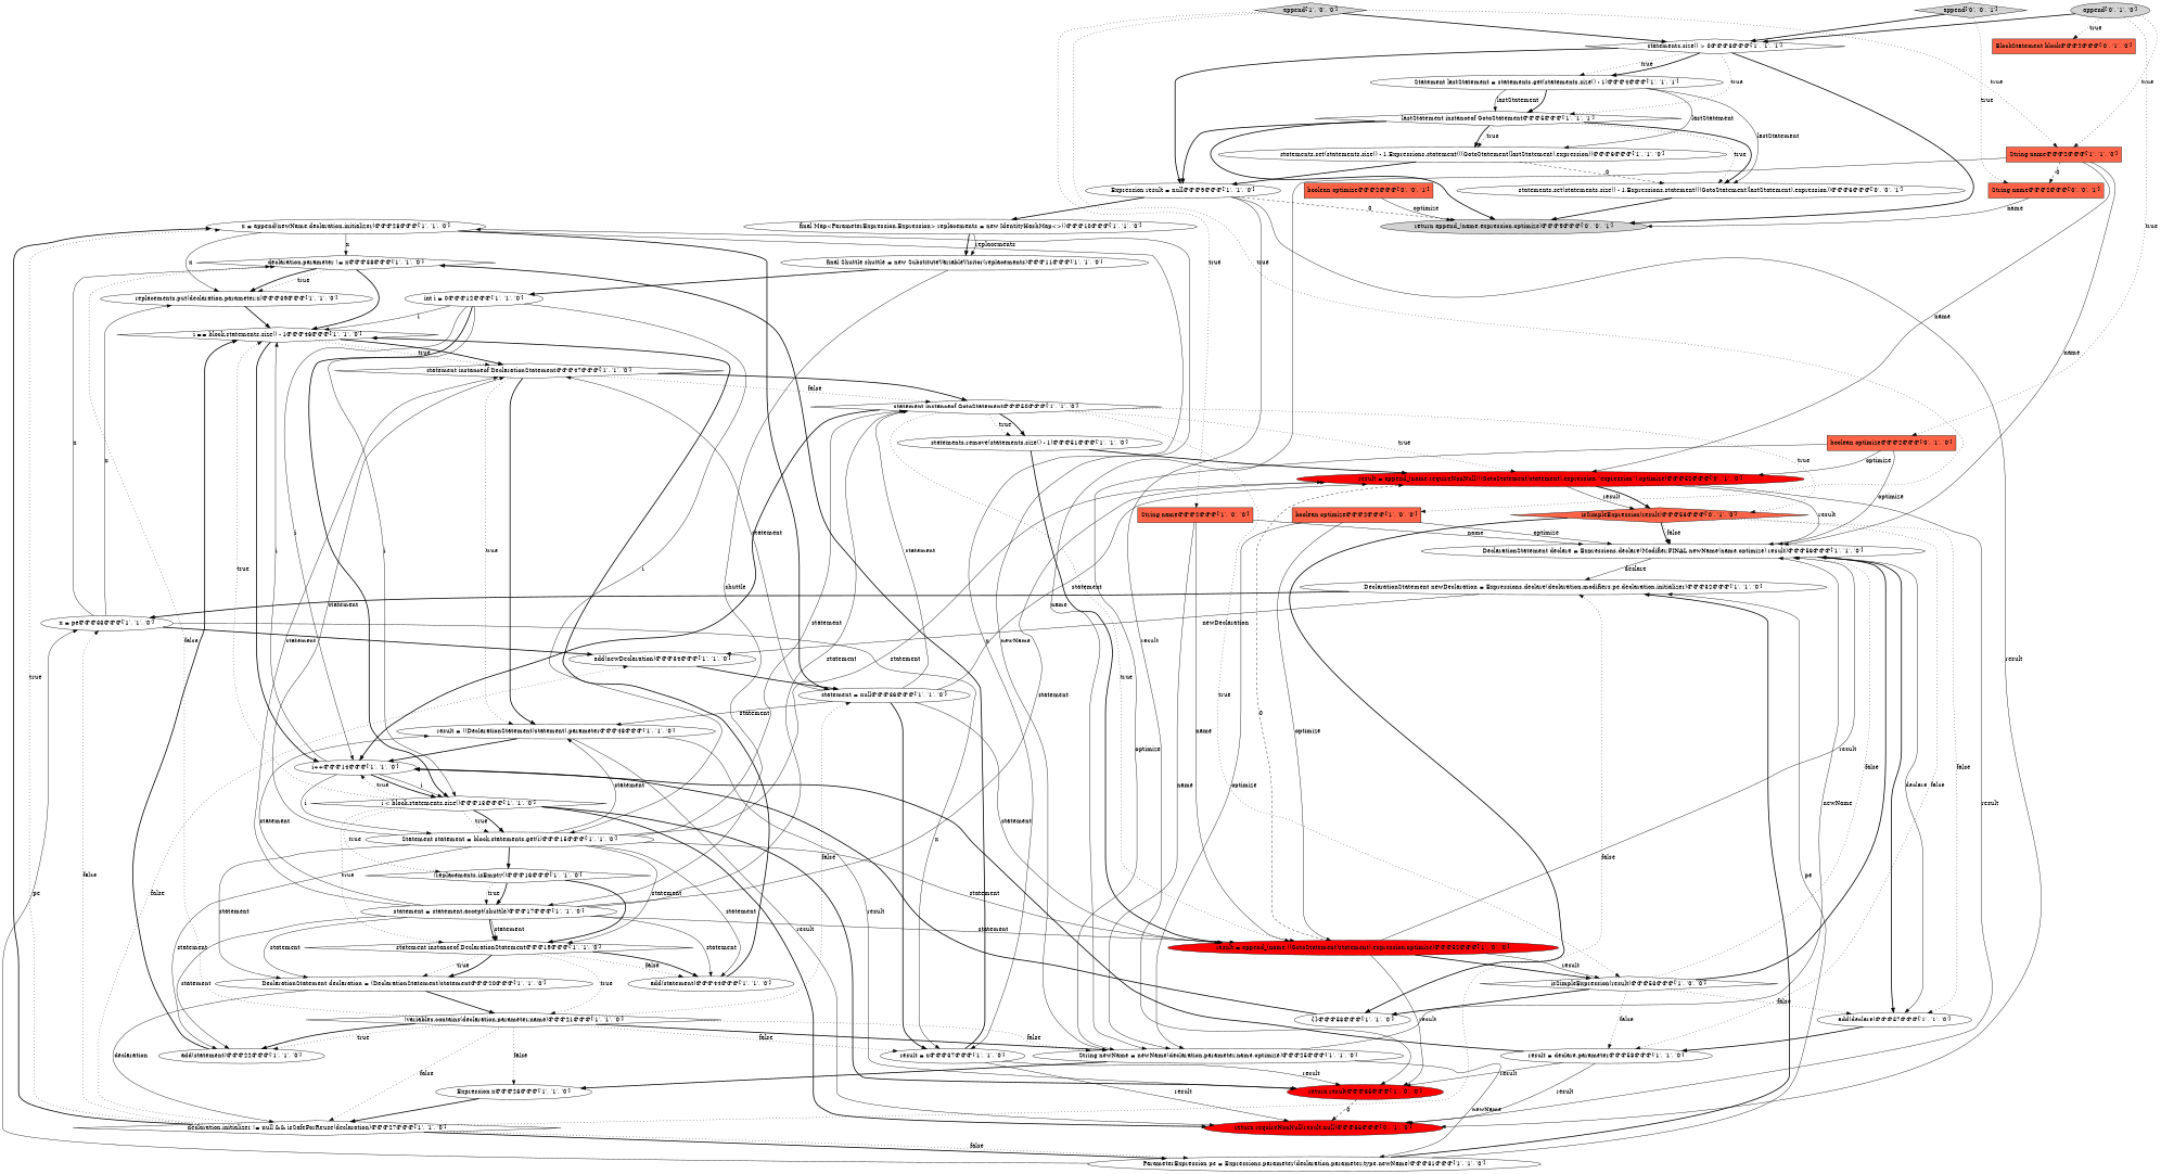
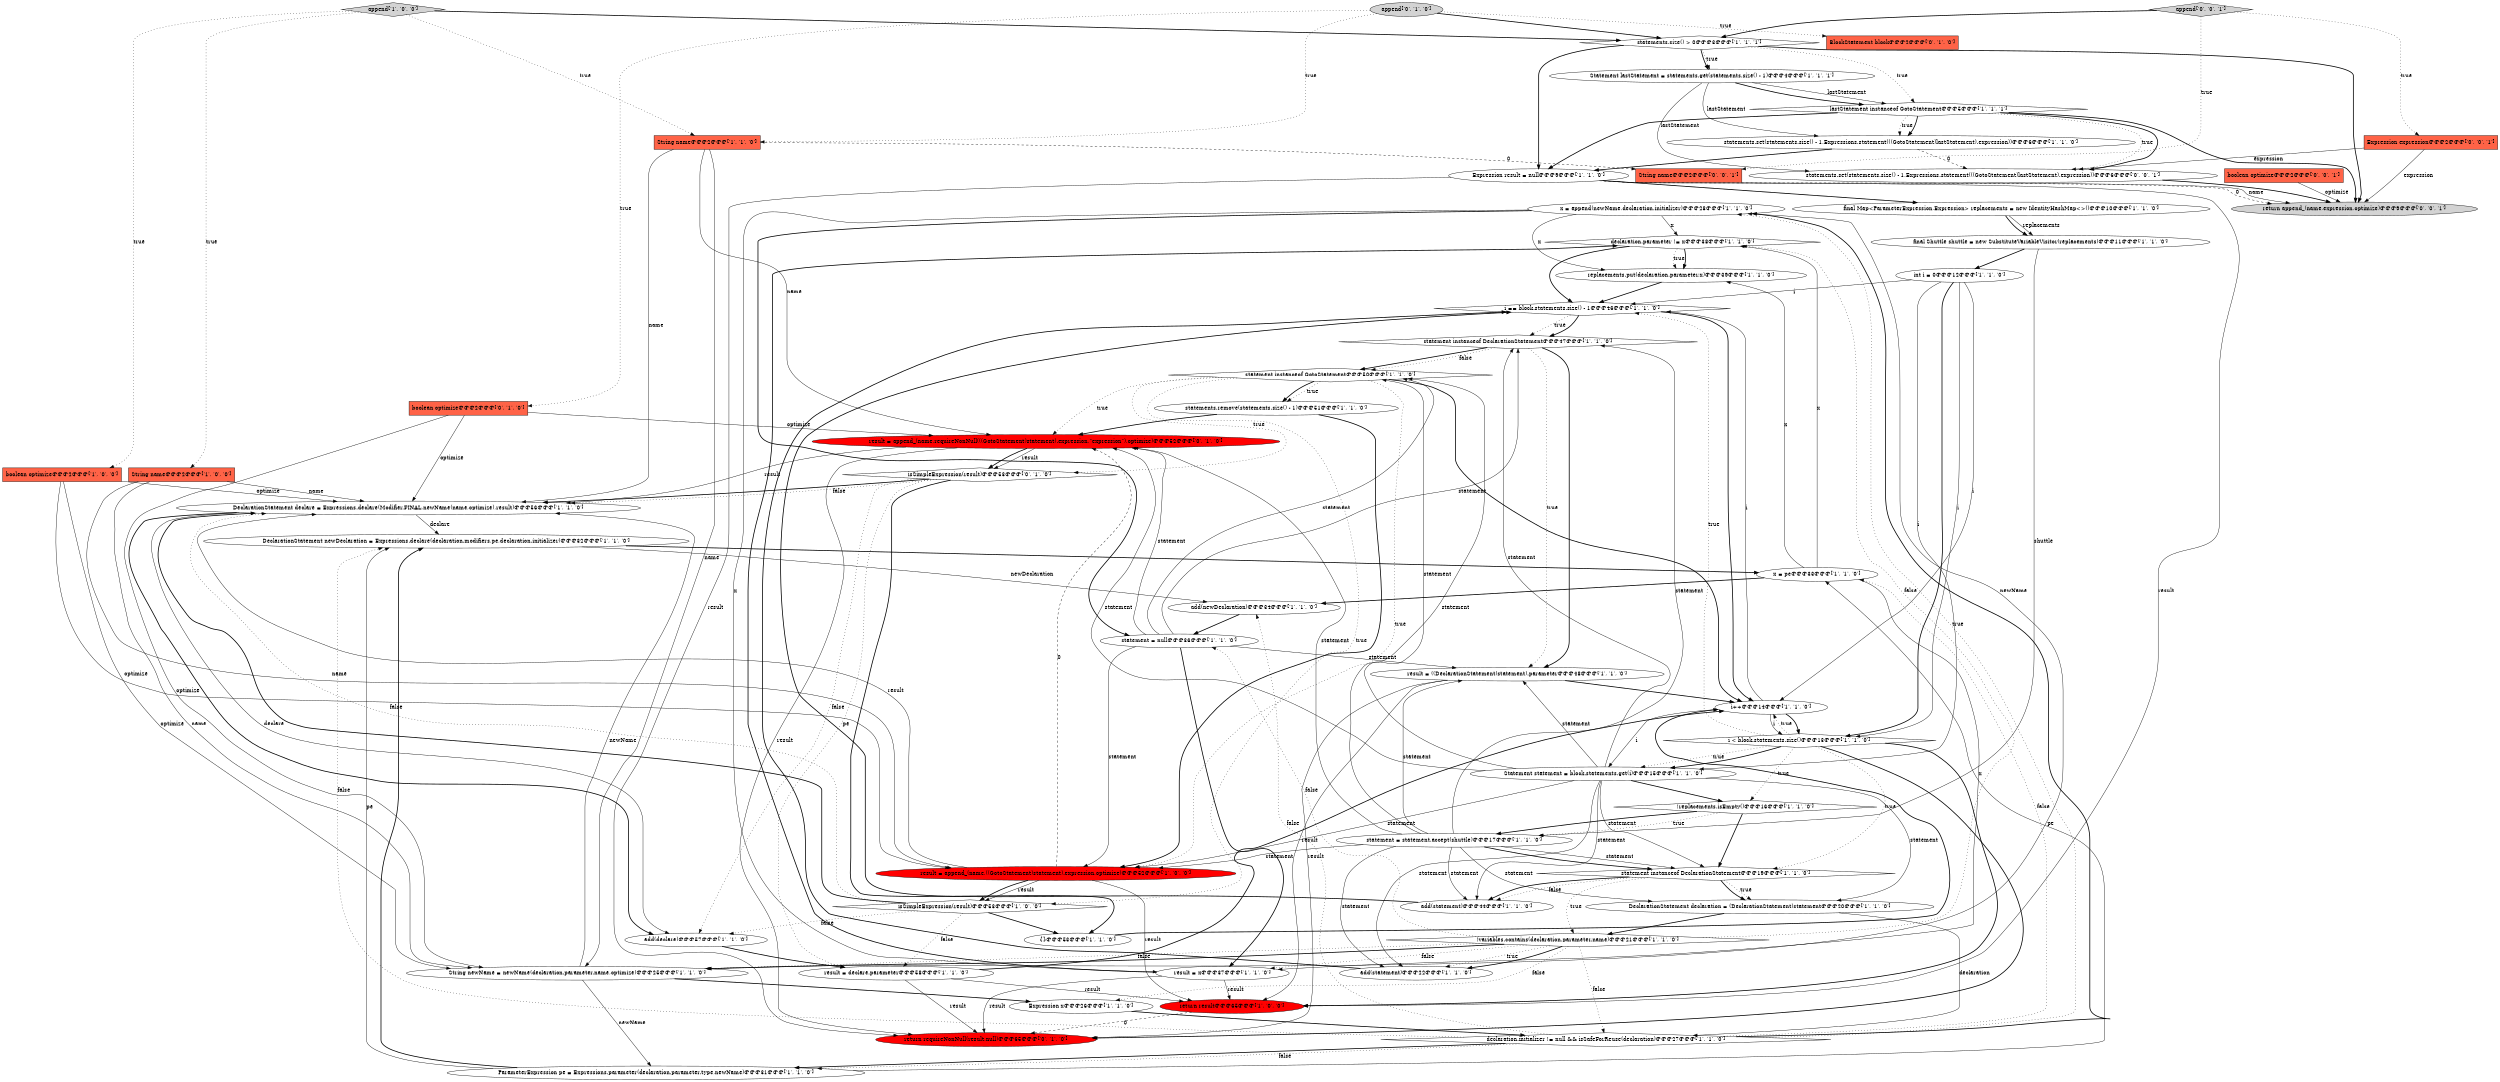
  digraph {
    node [fillcolor=white shape=ellipse style=filled]
    edge [style=solid]
    n1 [label="x = append(newName,declaration.initializer)@@@28@@@['1', '1', '0']"]
    n2 [label="declaration.parameter != x@@@38@@@['1', '1', '0']" shape=diamond]
    n3 [label="result = x@@@37@@@['1', '1', '0']"]
    n4 [label="replacements.put(declaration.parameter,x)@@@39@@@['1', '1', '0']"]
    n5 [label="statement = null@@@36@@@['1', '1', '0']"]
    n6 [label="i == block.statements.size() - 1@@@46@@@['1', '1', '0']" shape=diamond]
    n7 [fillcolor=red label="return requireNonNull(result,null)@@@65@@@['0', '1', '0']"]
    n8 [fillcolor=red label="return result@@@65@@@['1', '0', '0']"]
    n9 [fillcolor=red label="result = append_(name,requireNonNull(((GotoStatement)statement).expression,\"expression\"),optimize)@@@52@@@['0', '1', '0']"]
    n10 [label="statement instanceof GotoStatement@@@50@@@['1', '1', '0']" shape=diamond]
    n11 [fillcolor=red label="result = append_(name,((GotoStatement)statement).expression,optimize)@@@52@@@['1', '0', '0']"]
    n12 [label="statement instanceof DeclarationStatement@@@47@@@['1', '1', '0']" shape=diamond]
    n13 [label="result = ((DeclarationStatement)statement).parameter@@@48@@@['1', '1', '0']"]
    n14 [fillcolor=lightgray label="append['0', '0', '1']" shape=diamond]
    n15 [fillcolor=tomato label="String name@@@2@@@['0', '0', '1']" shape=box]
+   n16 [fillcolor=tomato label="Expression expression@@@2@@@['0', '0', '1']" shape=box]
    n17 [label="statements.size() > 0@@@3@@@['1', '1', '1']" shape=diamond]
    n18 [fillcolor=lightgray label="return append_(name,expression,optimize)@@@9@@@['0', '0', '1']"]
    n19 [fillcolor=tomato label="boolean optimize@@@2@@@['0', '0', '1']" shape=box]
    n20 [label="statements.set(statements.size() - 1,Expressions.statement(((GotoStatement)lastStatement).expression))@@@6@@@['0', '0', '1']"]
    n21 [label="Expression result = null@@@9@@@['1', '1', '0']"]
    n22 [label="lastStatement instanceof GotoStatement@@@5@@@['1', '1', '1']" shape=diamond]
    n23 [label="Statement lastStatement = statements.get(statements.size() - 1)@@@4@@@['1', '1', '1']"]
    n24 [label="ParameterExpression pe = Expressions.parameter(declaration.parameter.type,newName)@@@31@@@['1', '1', '0']"]
    n25 [label="DeclarationStatement newDeclaration = Expressions.declare(declaration.modifiers,pe,declaration.initializer)@@@32@@@['1', '1', '0']"]
    n26 [label="x = pe@@@33@@@['1', '1', '0']"]
    n27 [label="add(newDeclaration)@@@34@@@['1', '1', '0']"]
    n28 [label="DeclarationStatement declare = Expressions.declare(Modifier.FINAL,newName(name,optimize),result)@@@56@@@['1', '1', '0']"]
-   n29 [fillcolor=tomato label="isSimpleExpression(result)@@@53@@@['0', '1', '0']" shape=diamond]
+   n29 [label="isSimpleExpression(result)@@@53@@@['0', '1', '0']" shape=diamond]
    n30 [label="add(declare)@@@57@@@['1', '1', '0']"]
    n31 [label="{}@@@53@@@['1', '1', '0']"]
    n32 [label="result = declare.parameter@@@58@@@['1', '1', '0']"]
    n33 [label="statements.remove(statements.size() - 1)@@@51@@@['1', '1', '0']"]
    n34 [label="i++@@@14@@@['1', '1', '0']"]
    n35 [label="isSimpleExpression(result)@@@53@@@['1', '0', '0']" shape=diamond]
    n36 [label="Statement statement = block.statements.get(i)@@@15@@@['1', '1', '0']"]
    n37 [label="i < block.statements.size()@@@13@@@['1', '1', '0']" shape=diamond]
    n38 [label="Expression x@@@26@@@['1', '1', '0']"]
    n39 [label="declaration.initializer != null && isSafeForReuse(declaration)@@@27@@@['1', '1', '0']" shape=diamond]
    n40 [fillcolor=tomato label="String name@@@2@@@['1', '1', '0']" shape=box]
    n41 [label="String newName = newName(declaration.parameter.name,optimize)@@@25@@@['1', '1', '0']"]
    n42 [fillcolor=tomato label="String name@@@2@@@['1', '0', '0']" shape=box]
    n43 [fillcolor=lightgray label="append['1', '0', '0']" shape=diamond]
    n44 [fillcolor=tomato label="boolean optimize@@@2@@@['1', '0', '0']" shape=box]
    n45 [fillcolor=lightgray label="append['0', '1', '0']"]
    n46 [fillcolor=tomato label="boolean optimize@@@2@@@['0', '1', '0']" shape=box]
    n47 [fillcolor=tomato label="BlockStatement block@@@2@@@['0', '1', '0']" shape=box]
    n48 [label="DeclarationStatement declaration = (DeclarationStatement)statement@@@20@@@['1', '1', '0']"]
    n49 [label="statement instanceof DeclarationStatement@@@19@@@['1', '1', '0']" shape=diamond]
    n50 [label="add(statement)@@@44@@@['1', '1', '0']"]
    n51 [label="add(statement)@@@22@@@['1', '1', '0']"]
    n52 [label="!replacements.isEmpty()@@@16@@@['1', '1', '0']" shape=diamond]
    n53 [label="!variables.contains(declaration.parameter.name)@@@21@@@['1', '1', '0']" shape=diamond]
    n54 [label="statements.set(statements.size() - 1,Expressions.statement(((GotoStatement)lastStatement).expression))@@@6@@@['1', '1', '0']"]
    n55 [label="final Map<ParameterExpression,Expression> replacements = new IdentityHashMap<>()@@@10@@@['1', '1', '0']"]
    n56 [label="final Shuttle shuttle = new SubstituteVariableVisitor(replacements)@@@11@@@['1', '1', '0']"]
    n57 [label="statement = statement.accept(shuttle)@@@17@@@['1', '1', '0']"]
    n58 [label="int i = 0@@@12@@@['1', '1', '0']"]
    n1 -> n2 [label=x]
    n1 -> n3 [label=x]
    n1 -> n4 [label=x]
    n1 -> n5 [style=bold]
    n2 -> n4 [label=true style=dotted]
    n2 -> n4 [style=bold]
    n2 -> n6 [style=bold]
    n3 -> n2 [style=bold]
    n3 -> n7 [label=result]
    n3 -> n8 [label=result]
    n4 -> n6 [style=bold]
    n5 -> n3 [style=bold]
    n5 -> n9 [label=statement]
    n5 -> n10 [label=statement]
    n5 -> n11 [label=statement]
    n5 -> n12 [label=statement]
    n5 -> n13 [label=statement]
    n6 -> n12 [label=true style=dotted]
    n6 -> n12 [style=bold]
    n6 -> n34 [style=bold]
    n8 -> n7 [label=0 style=dashed]
    n9 -> n7 [label=result]
    n9 -> n28 [label=result]
    n9 -> n29 [style=bold]
    n9 -> n29 [label=result]
    n10 -> n9 [label=true style=dotted]
    n10 -> n11 [label=true style=dotted]
    n10 -> n29 [label=true style=dotted]
    n10 -> n33 [label=true style=dotted]
    n10 -> n33 [style=bold]
    n10 -> n34 [style=bold]
    n10 -> n35 [label=true style=dotted]
    n11 -> n8 [label=result]
    n11 -> n9 [label=0 style=dashed]
    n11 -> n28 [label=result]
    n11 -> n35 [label=result]
    n11 -> n35 [style=bold]
    n12 -> n10 [style=bold]
    n12 -> n10 [label=false style=dotted]
    n12 -> n13 [style=bold]
    n12 -> n13 [label=true style=dotted]
    n13 -> n7 [label=result]
    n13 -> n8 [label=result]
    n13 -> n34 [style=bold]
    n14 -> n15 [label=true style=dotted]
+   n14 -> n16 [label=true style=dotted]
    n14 -> n17 [style=bold]
    n15 -> n18 [label=name]
+   n16 -> n18 [label=expression]
+   n16 -> n20 [label=expression]
    n17 -> n18 [style=bold]
    n17 -> n21 [style=bold]
    n17 -> n22 [label=true style=dotted]
    n17 -> n23 [label=true style=dotted]
    n17 -> n23 [style=bold]
    n19 -> n18 [label=optimize]
    n20 -> n18 [style=bold]
    n21 -> n7 [label=result]
    n21 -> n8 [label=result]
    n21 -> n18 [label=0 style=dashed]
    n21 -> n55 [style=bold]
    n22 -> n18 [style=bold]
    n22 -> n20 [label=true style=dotted]
    n22 -> n20 [style=bold]
    n22 -> n21 [style=bold]
    n22 -> n54 [label=true style=dotted]
    n22 -> n54 [style=bold]
    n23 -> n20 [label=lastStatement]
    n23 -> n22 [style=bold]
    n23 -> n22 [label=lastStatement]
    n23 -> n54 [label=lastStatement]
    n24 -> n25 [style=bold]
    n24 -> n25 [label=pe]
    n24 -> n26 [label=pe]
    n25 -> n26 [style=bold]
    n25 -> n27 [label=newDeclaration]
    n26 -> n2 [label=x]
    n26 -> n3 [label=x]
    n26 -> n4 [label=x]
    n26 -> n27 [style=bold]
    n27 -> n5 [style=bold]
    n28 -> n25 [label=declare]
    n28 -> n30 [style=bold]
    n28 -> n30 [label=declare]
    n29 -> n28 [style=bold]
    n29 -> n28 [label=false style=dotted]
    n29 -> n30 [label=false style=dotted]
    n29 -> n31 [style=bold]
-   n29 -> n32 [label=false style=dotted]
+   n29 -> n32 [label=pe style=dotted]
    n30 -> n32 [style=bold]
    n31 -> n34 [style=bold]
    n32 -> n7 [label=result]
    n32 -> n8 [label=result]
    n32 -> n34 [style=bold]
    n33 -> n9 [style=bold]
    n33 -> n11 [style=bold]
    n34 -> n6 [label=i]
    n34 -> n36 [label=i]
    n34 -> n37 [style=bold]
    n34 -> n37 [label=i]
    n35 -> n28 [style=bold]
    n35 -> n28 [label=false style=dotted]
    n35 -> n30 [label=false style=dotted]
    n35 -> n31 [style=bold]
    n35 -> n32 [label=false style=dotted]
    n36 -> n9 [label=statement]
    n36 -> n10 [label=statement]
    n36 -> n11 [label=statement]
    n36 -> n12 [label=statement]
    n36 -> n13 [label=statement]
    n36 -> n48 [label=statement]
    n36 -> n49 [label=statement]
    n36 -> n50 [label=statement]
    n36 -> n51 [label=statement]
    n36 -> n52 [style=bold]
    n37 -> n6 [label=true style=dotted]
    n37 -> n7 [style=bold]
    n37 -> n8 [style=bold]
    n37 -> n34 [label=true style=dotted]
    n37 -> n36 [label=true style=dotted]
    n37 -> n36 [style=bold]
    n37 -> n49 [label=true style=dotted]
    n37 -> n52 [label=true style=dotted]
    n38 -> n39 [style=bold]
    n39 -> n1 [label=true style=dotted]
    n39 -> n1 [style=bold]
    n39 -> n24 [style=bold]
    n39 -> n24 [label=false style=dotted]
    n39 -> n25 [label=false style=dotted]
    n39 -> n26 [label=false style=dotted]
    n39 -> n27 [label=false style=dotted]
    n40 -> n9 [label=name]
    n40 -> n15 [label=0 style=dashed]
    n40 -> n28 [label=name]
    n40 -> n41 [label=name]
    n41 -> n1 [label=newName]
    n41 -> n24 [label=newName]
    n41 -> n28 [label=newName]
    n41 -> n38 [style=bold]
    n42 -> n11 [label=name]
    n42 -> n28 [label=name]
    n42 -> n41 [label=name]
    n43 -> n17 [style=bold]
    n43 -> n40 [label=true style=dotted]
    n43 -> n42 [label=true style=dotted]
    n43 -> n44 [label=true style=dotted]
    n44 -> n11 [label=optimize]
    n44 -> n28 [label=optimize]
    n44 -> n41 [label=optimize]
    n45 -> n17 [style=bold]
    n45 -> n40 [label=true style=dotted]
    n45 -> n46 [label=true style=dotted]
    n45 -> n47 [label=true style=dotted]
    n46 -> n9 [label=optimize]
    n46 -> n28 [label=optimize]
    n46 -> n41 [label=optimize]
    n48 -> n39 [label=declaration]
    n48 -> n53 [style=bold]
    n49 -> n48 [label=true style=dotted]
    n49 -> n48 [style=bold]
    n49 -> n50 [label=false style=dotted]
    n49 -> n50 [style=bold]
    n49 -> n53 [label=true style=dotted]
    n50 -> n6 [style=bold]
    n51 -> n6 [style=bold]
    n52 -> n49 [style=bold]
    n52 -> n57 [style=bold]
    n52 -> n57 [label=true style=dotted]
    n53 -> n2 [label=false style=dotted]
    n53 -> n3 [label=false style=dotted]
    n53 -> n5 [label=false style=dotted]
    n53 -> n38 [label=false style=dotted]
    n53 -> n39 [label=false style=dotted]
    n53 -> n41 [label=false style=dotted]
    n53 -> n41 [style=bold]
    n53 -> n51 [label=true style=dotted]
    n53 -> n51 [style=bold]
    n54 -> n20 [label=0 style=dashed]
    n54 -> n21 [style=bold]
    n55 -> n56 [label=replacements]
    n55 -> n56 [style=bold]
    n56 -> n57 [label=shuttle]
    n56 -> n58 [style=bold]
    n57 -> n9 [label=statement]
    n57 -> n10 [label=statement]
    n57 -> n11 [label=statement]
    n57 -> n12 [label=statement]
    n57 -> n13 [label=statement]
    n57 -> n48 [label=statement]
    n57 -> n49 [label=statement]
    n57 -> n49 [style=bold]
    n57 -> n50 [label=statement]
    n57 -> n51 [label=statement]
    n58 -> n6 [label=i]
    n58 -> n34 [label=i]
    n58 -> n36 [label=i]
    n58 -> n37 [style=bold]
    n58 -> n37 [label=i]
  }
